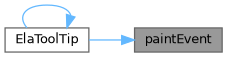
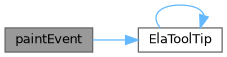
  digraph {
    rankdir=LR
    node [fontname=Helvetica fontsize=10 shape=box style=filled]
    edge [color=steelblue1 fontname=Helvetica fontsize=10 labelfontname=Helvetica labelfontsize=10 style=solid]
    n1 [color=gray40 fillcolor=grey60 fontcolor=black height=0.2 label=paintEvent width=0.4]
    n2 [color=grey40 fillcolor=white height=0.2 label=ElaToolTip width=0.4]
-   n2 -> n1
+   n1 -> n2
    n2 -> n2
  }
